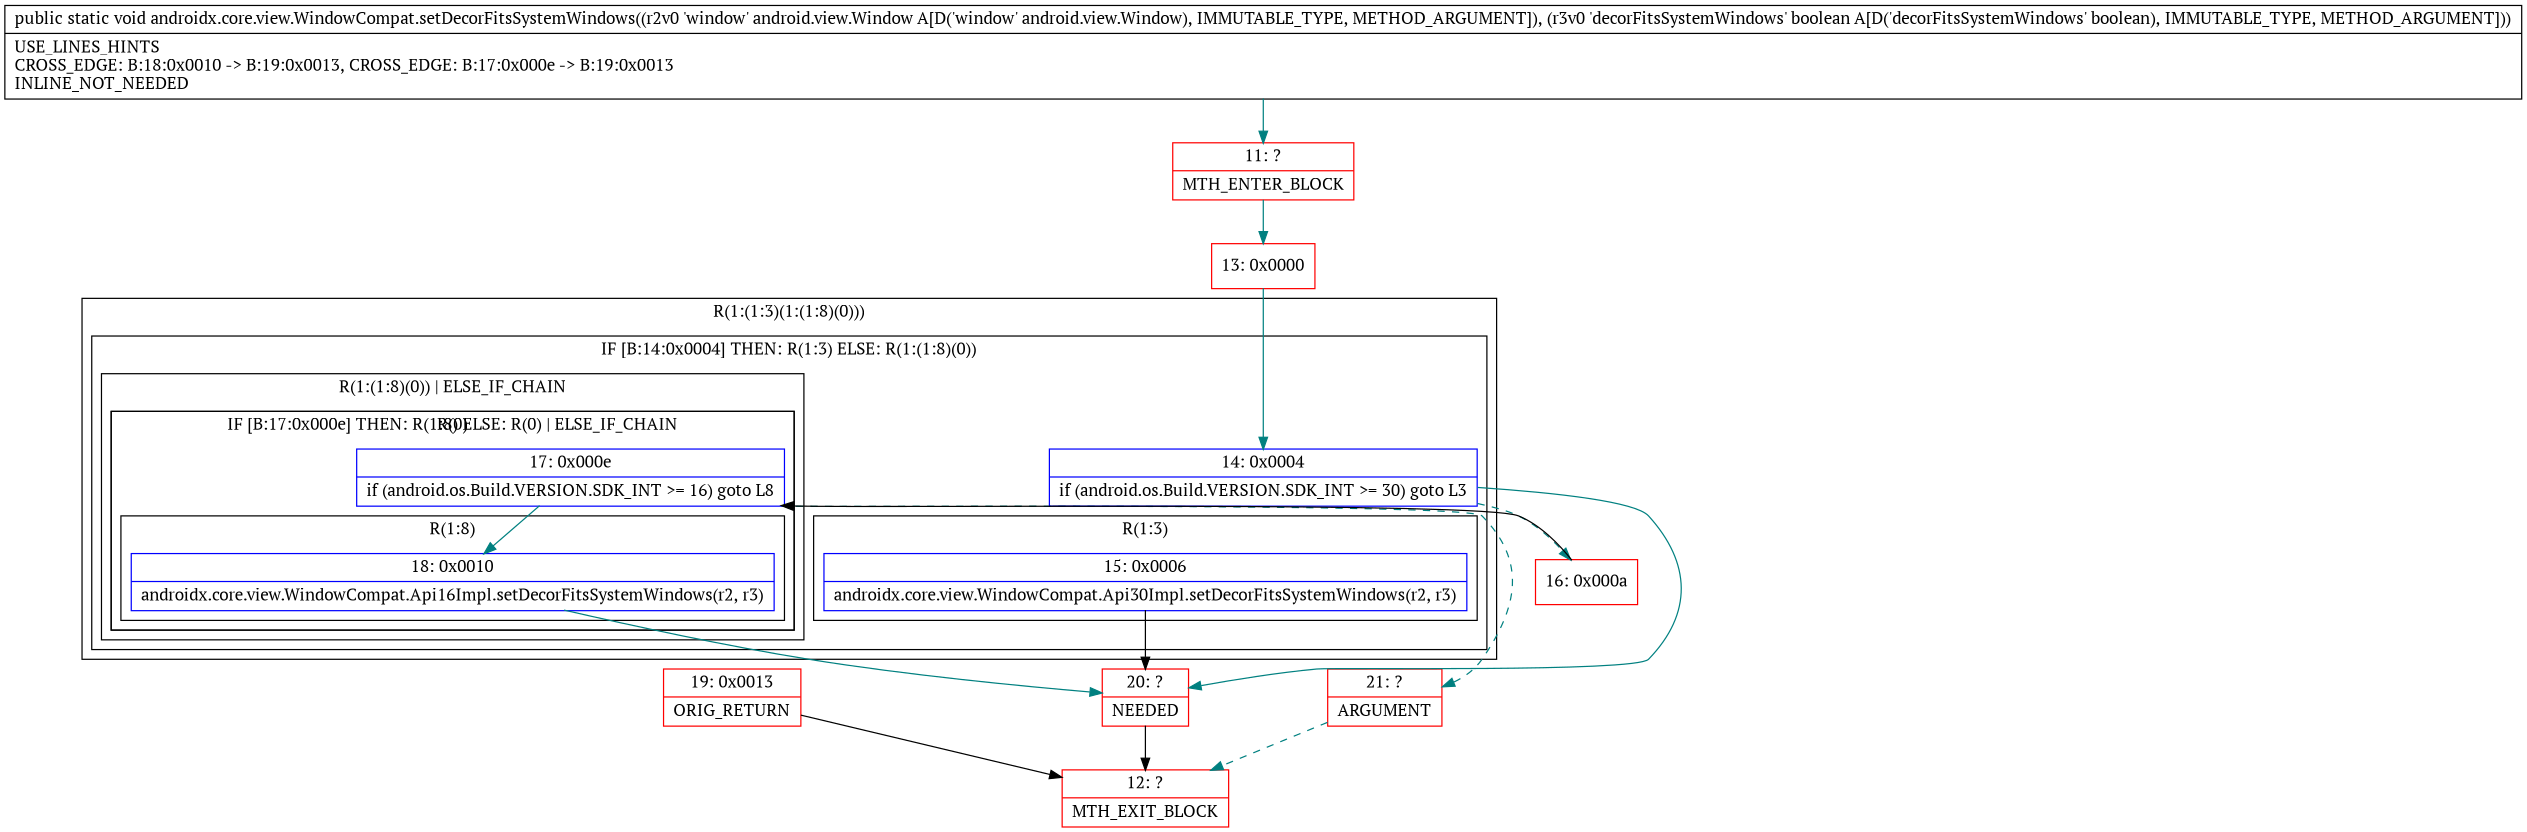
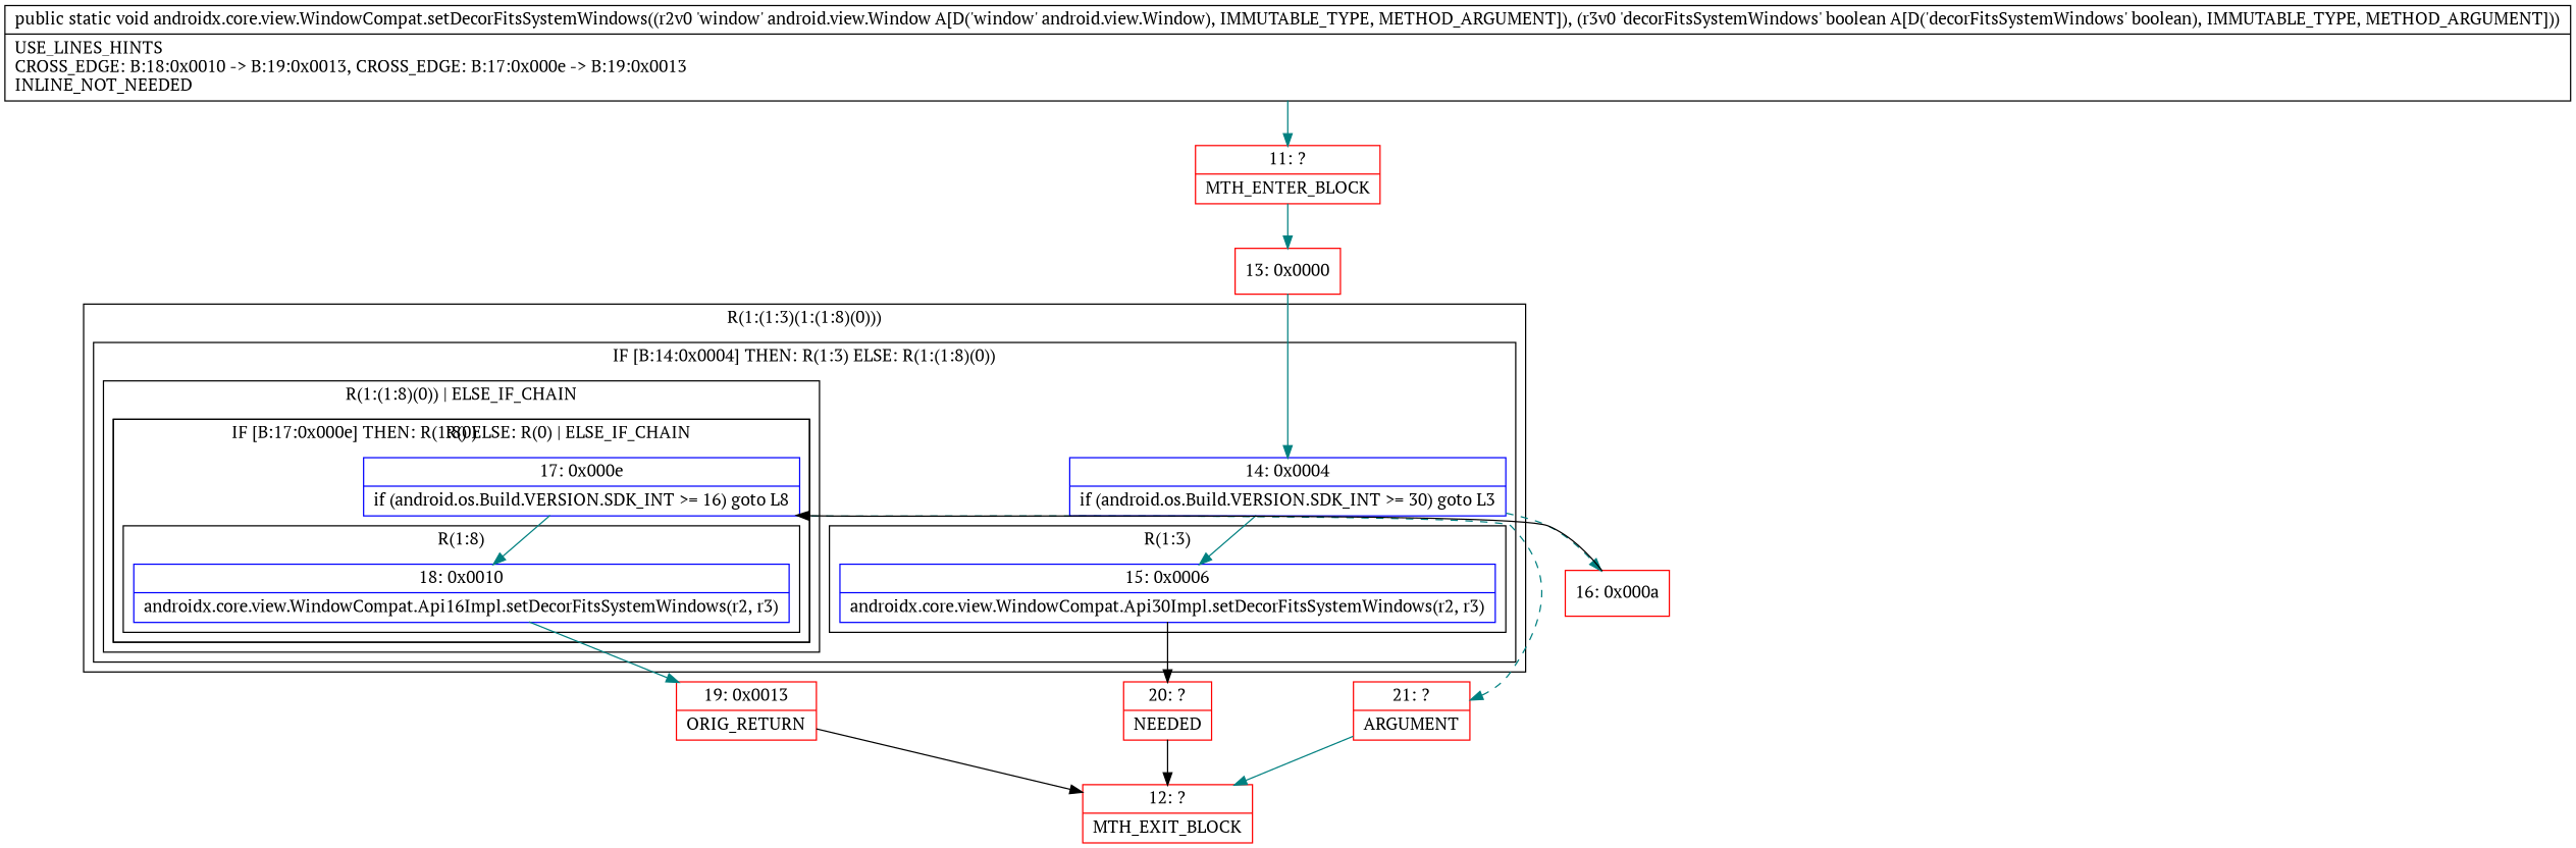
  digraph {
    fontname="PT Serif"
    node [color=red fontname="PT Serif" shape=record]
    edge [color=teal fontname="PT Serif"]
    n1 [color=blue label="{15\:\ 0x0006|androidx.core.view.WindowCompat.Api30Impl.setDecorFitsSystemWindows(r2, r3)\l}"]
    n2 [color=blue label="{18\:\ 0x0010|androidx.core.view.WindowCompat.Api16Impl.setDecorFitsSystemWindows(r2, r3)\l}"]
    n3 [color=blue label="{17\:\ 0x000e|if (android.os.Build.VERSION.SDK_INT \>= 16) goto L8\l}"]
    n4 [color=blue label="{14\:\ 0x0004|if (android.os.Build.VERSION.SDK_INT \>= 30) goto L3\l}"]
    n5 [label="{20\:\ ?|NEEDED\l}"]
    n6 [label="{19\:\ 0x0013|ORIG_RETURN\l}"]
    n7 [label="{21\:\ ?|ARGUMENT\l}"]
    n8 [label="{16\:\ 0x000a}"]
    n9 [label="{12\:\ ?|MTH_EXIT_BLOCK\l}"]
    n10 [label="{11\:\ ?|MTH_ENTER_BLOCK\l}"]
    n11 [label="{13\:\ 0x0000}"]
    n12 [label="{public static void androidx.core.view.WindowCompat.setDecorFitsSystemWindows((r2v0 'window' android.view.Window A[D('window' android.view.Window), IMMUTABLE_TYPE, METHOD_ARGUMENT]), (r3v0 'decorFitsSystemWindows' boolean A[D('decorFitsSystemWindows' boolean), IMMUTABLE_TYPE, METHOD_ARGUMENT]))  | USE_LINES_HINTS\lCROSS_EDGE: B:18:0x0010 \-\> B:19:0x0013, CROSS_EDGE: B:17:0x000e \-\> B:19:0x0013\lINLINE_NOT_NEEDED\l}" color=""]
    subgraph cluster_1 {
      label="R(1:(1:3)(1:(1:8)(0)))"
      subgraph cluster_2 {
        label="IF [B:14:0x0004] THEN: R(1:3) ELSE: R(1:(1:8)(0))"
        n4
        subgraph cluster_3 {
          label="R(1:3)"
          n1
        }
        subgraph cluster_4 {
          label="R(1:(1:8)(0)) | ELSE_IF_CHAIN\l"
          subgraph cluster_5 {
            label="IF [B:17:0x000e] THEN: R(1:8) ELSE: R(0) | ELSE_IF_CHAIN\l"
            n3
            subgraph cluster_6 {
              label="R(1:8)"
              n2
            }
            subgraph cluster_7 {
              label="R(0)"
            }
          }
        }
      }
    }
    n1 -> n5 [color=black]
-   n2 -> n5
+   n2 -> n6
    n3 -> n2
    n3 -> n7 [style=dashed]
-   n4 -> n5
+   n4 -> n1
    n4 -> n8 [style=dashed]
    n5 -> n9 [color=black]
    n6 -> n9 [color=black]
-   n7 -> n9 [style=dashed]
+   n7 -> n9
    n8 -> n3 [color=black]
    n10 -> n11
    n11 -> n4
    n12 -> n10
  }
